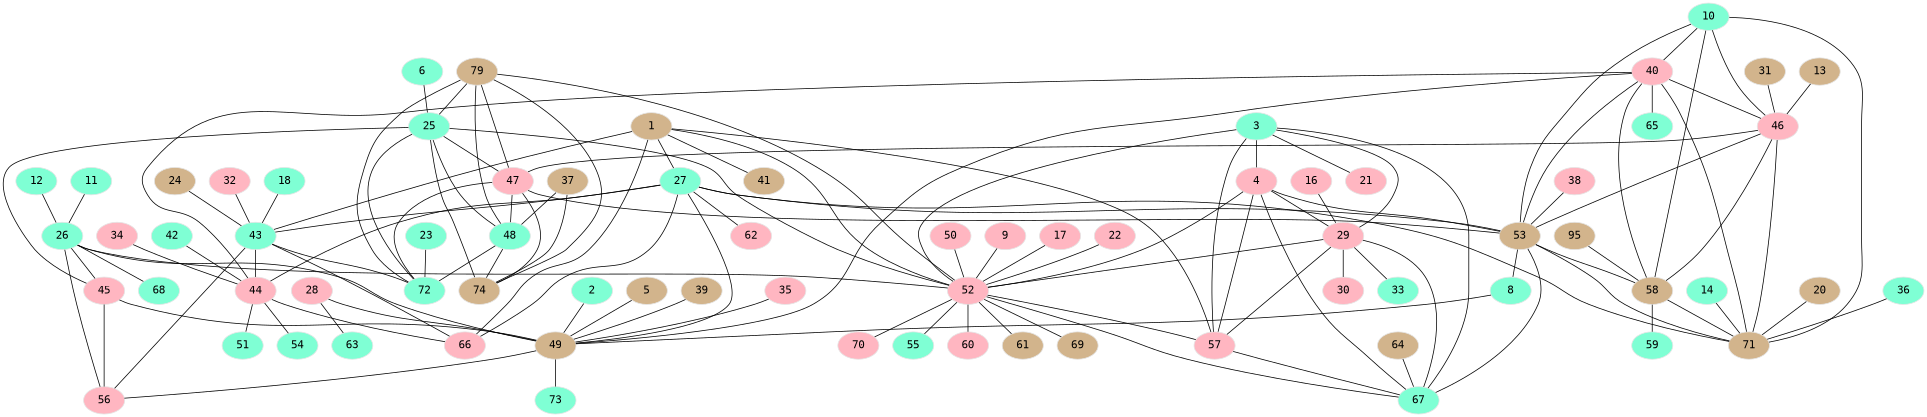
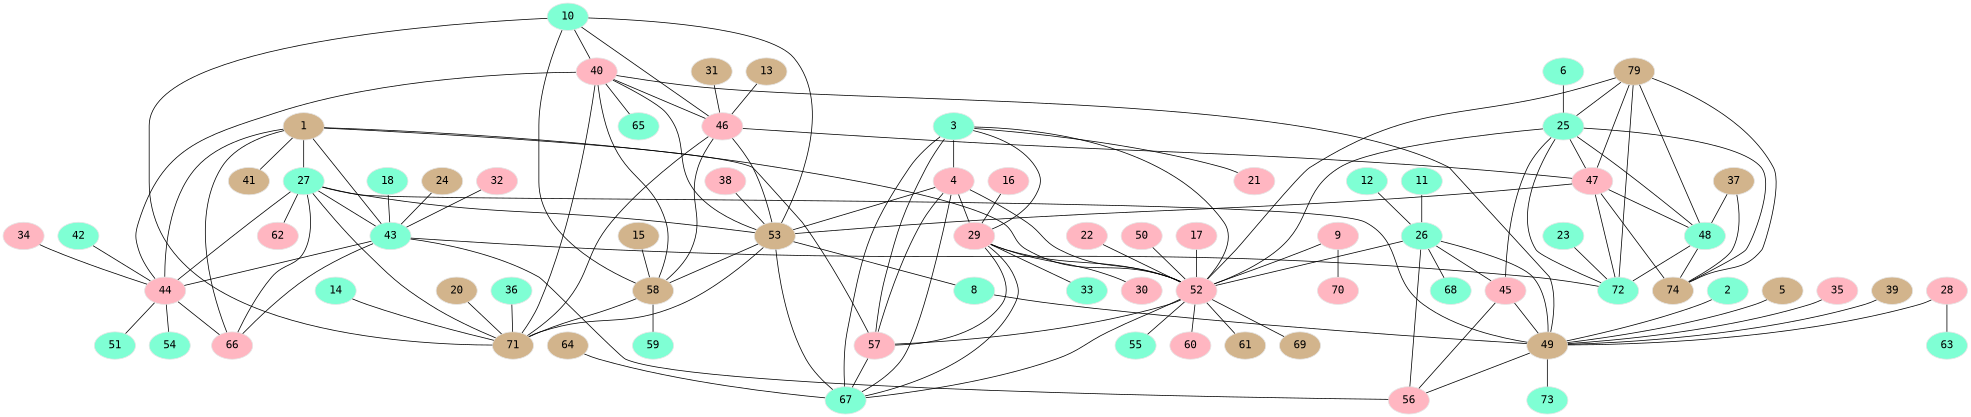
  graph {
    fontname="DejaVu Sans Mono"
    node [color=gray90 fillcolor=aquamarine fontname="DejaVu Sans Mono" style=filled]
    edge [fontname="DejaVu Sans Mono" weight=1.0]
    1 [fillcolor=tan]
    27
    41 [fillcolor=tan]
    43
    44 [fillcolor=lightpink]
    52 [fillcolor=lightpink]
    57 [fillcolor=lightpink]
    66 [fillcolor=lightpink]
    49 [fillcolor=tan]
    53 [fillcolor=tan]
    71 [fillcolor=tan]
    62 [fillcolor=lightpink]
    72
    56 [fillcolor=lightpink]
    51
    54
    67
    55
    60 [fillcolor=lightpink]
    61 [fillcolor=tan]
    69 [fillcolor=tan]
    70 [fillcolor=lightpink]
    2
    73
    3
    4 [fillcolor=lightpink]
    21 [fillcolor=lightpink]
    29 [fillcolor=lightpink]
    30 [fillcolor=lightpink]
    33
    8
    58 [fillcolor=tan]
    5 [fillcolor=tan]
    6
    25
    48
    47 [fillcolor=lightpink]
    74 [fillcolor=tan]
    45 [fillcolor=lightpink]
    9 [fillcolor=lightpink]
    10
    40 [fillcolor=lightpink]
    46 [fillcolor=lightpink]
    65
    59
    11
    26
    68
    12
    13 [fillcolor=tan]
    14
-   15 [fillcolor=tan label=95]
+   15 [fillcolor=tan]
    16 [fillcolor=lightpink]
    17 [fillcolor=lightpink]
    18
    n56 [fillcolor=tan label=79]
    20 [fillcolor=tan]
    22 [fillcolor=lightpink]
    23
    24 [fillcolor=tan]
    28 [fillcolor=lightpink]
    63
    31 [fillcolor=tan]
    32 [fillcolor=lightpink]
    34 [fillcolor=lightpink]
    35 [fillcolor=lightpink]
    36
    37 [fillcolor=tan]
    38 [fillcolor=lightpink]
    39 [fillcolor=tan]
    42
    50 [fillcolor=lightpink]
    64 [fillcolor=tan]
    1 -- 27 [weight=2.0]
    1 -- 41
    1 -- 43 [weight=4.0]
+   1 -- 44 [weight=2.0]
    1 -- 52
    1 -- 57
    1 -- 66 [weight=2.0]
    27 -- 43 [weight=2.0]
    27 -- 44
    27 -- 66
    27 -- 49
    27 -- 53
    27 -- 71
    27 -- 62
    43 -- 44 [weight=2.0]
    43 -- 66 [weight=2.0]
    43 -- 72
    43 -- 56
    44 -- 66
    44 -- 51
    44 -- 54
    52 -- 57
    52 -- 67
    52 -- 55
    52 -- 60
    52 -- 61
    52 -- 69
-   52 -- 70
+   9 -- 70
    57 -- 67
    49 -- 56 [weight=3.0]
    49 -- 73
    53 -- 71 [weight=2.0]
    53 -- 67
    53 -- 8
    53 -- 58
    2 -- 49
    3 -- 52 [weight=2.0]
    3 -- 57 [weight=2.0]
    3 -- 67 [weight=2.0]
    3 -- 4 [weight=2.0]
    3 -- 21
    3 -- 29 [weight=2.0]
    4 -- 52
    4 -- 57
    4 -- 53 [weight=2.0]
    4 -- 67
    4 -- 29
    29 -- 52
    29 -- 57
    29 -- 67
    29 -- 30
    29 -- 33
    8 -- 49
    58 -- 71 [weight=2.0]
    58 -- 59
    5 -- 49
    6 -- 25
    25 -- 52
    25 -- 72
    25 -- 48 [weight=2.0]
    25 -- 47
    25 -- 74
    25 -- 45
    48 -- 72 [weight=2.0]
    48 -- 74 [weight=2.0]
    47 -- 53
    47 -- 72
    47 -- 48 [weight=2.0]
    47 -- 74
    45 -- 49
    45 -- 56 [weight=3.0]
    9 -- 52
    10 -- 53
    10 -- 71 [weight=2.0]
    10 -- 58
    10 -- 40
    10 -- 46
    40 -- 44
    40 -- 49
    40 -- 53
    40 -- 71 [weight=2.0]
    40 -- 58
    40 -- 46
    40 -- 65
    46 -- 53
    46 -- 71 [weight=2.0]
    46 -- 58
    46 -- 47
    11 -- 26
    26 -- 52
    26 -- 49 [weight=2.0]
    26 -- 56 [weight=6.0]
    26 -- 45 [weight=2.0]
    26 -- 68
    12 -- 26
    13 -- 46
    14 -- 71
    15 -- 58
    16 -- 29
    17 -- 52
    18 -- 43
    n56 -- 52
    n56 -- 72
    n56 -- 25
    n56 -- 48 [weight=2.0]
    n56 -- 47
    n56 -- 74
    20 -- 71
    22 -- 52
    23 -- 72
    24 -- 43
    28 -- 49
    28 -- 63
    31 -- 46
    32 -- 43
    34 -- 44
    35 -- 49
    36 -- 71
    37 -- 48
    37 -- 74
    38 -- 53
    39 -- 49
    42 -- 44
    50 -- 52
    64 -- 67
  }
